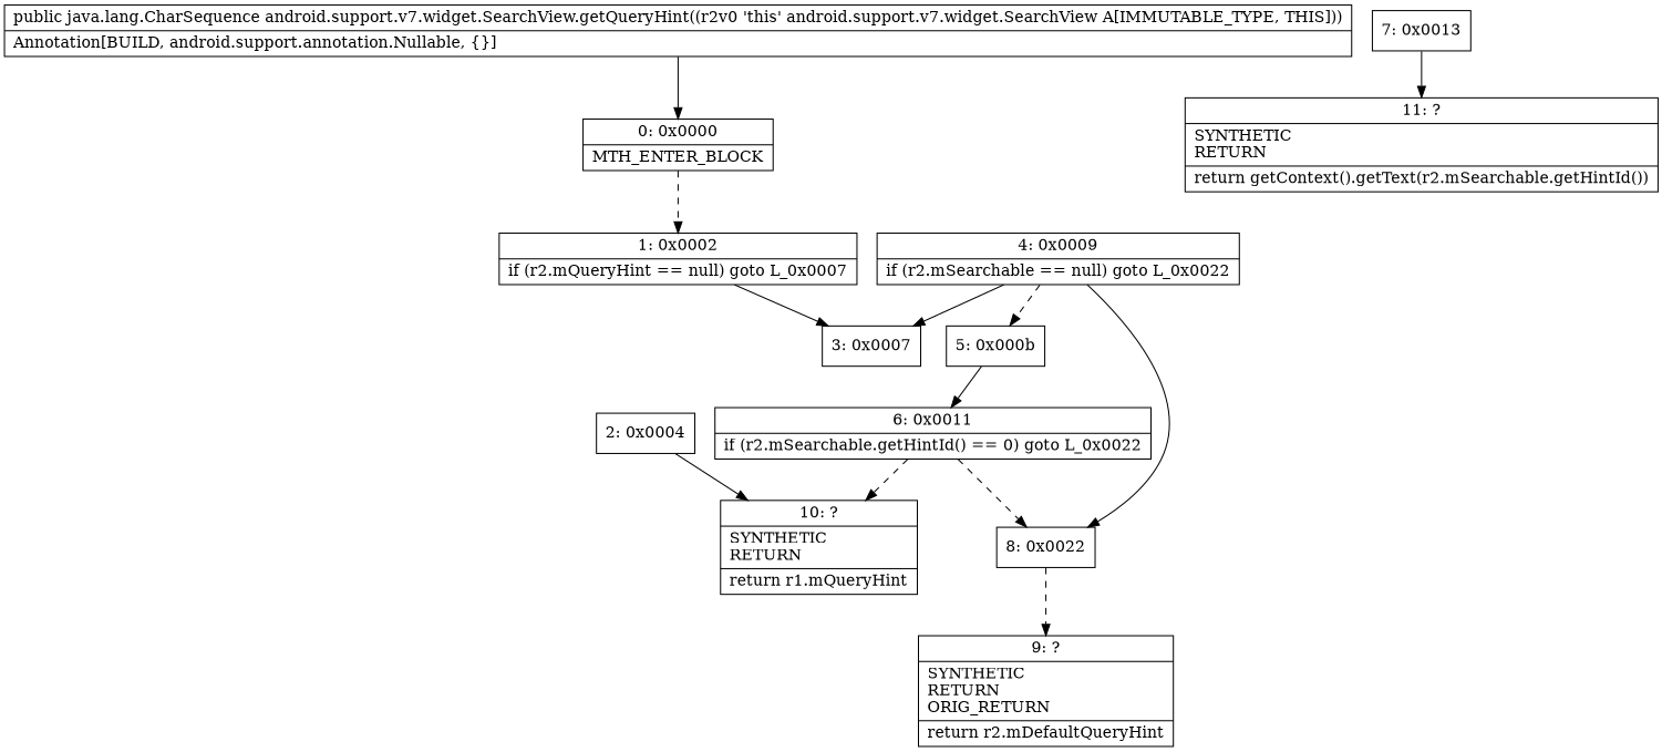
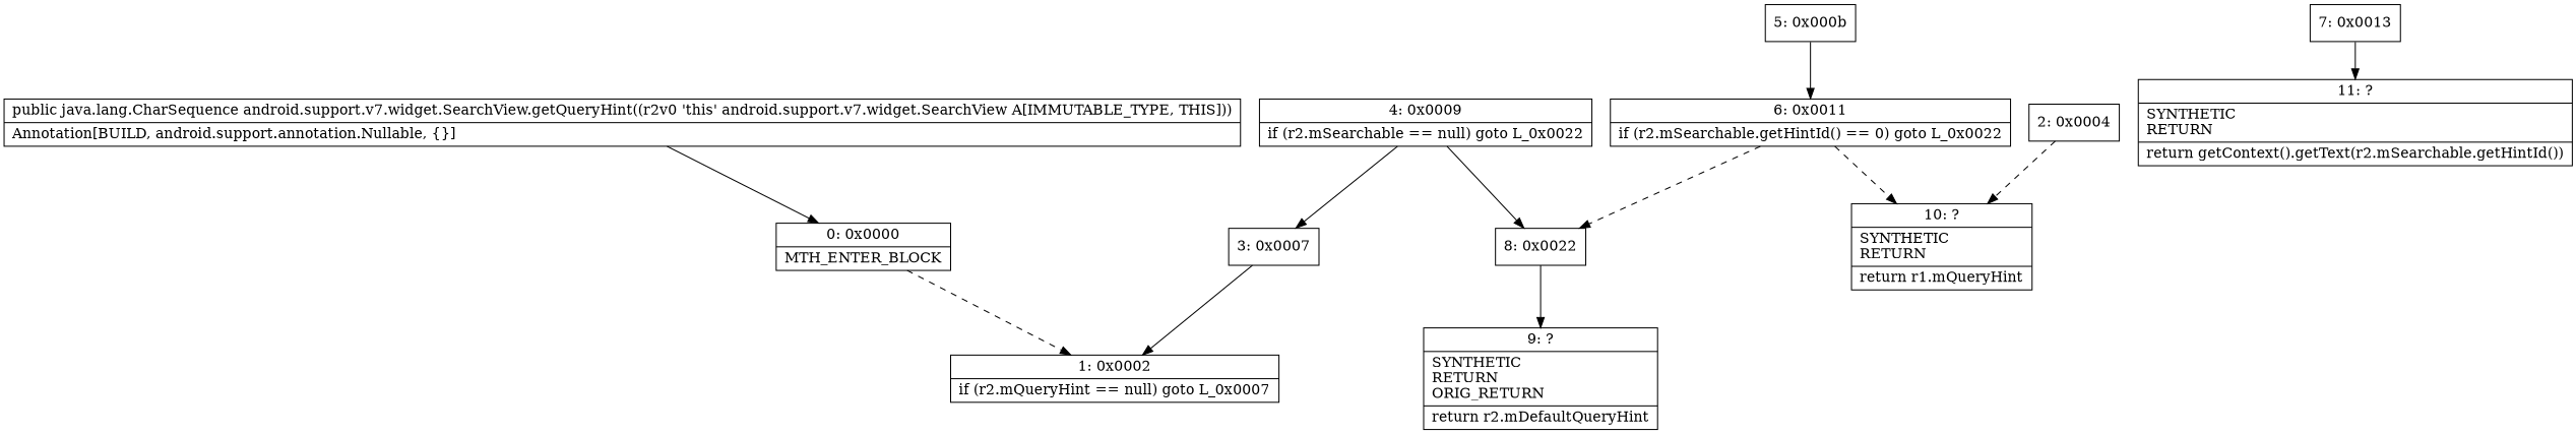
  digraph {
    node [shape=record]
    n1 [label="{0\:\ 0x0000|MTH_ENTER_BLOCK\l}"]
    n2 [label="{1\:\ 0x0002|if (r2.mQueryHint == null) goto L_0x0007\l}"]
    n3 [label="{3\:\ 0x0007}"]
    n4 [label="{2\:\ 0x0004}"]
    n5 [label="{10\:\ ?|SYNTHETIC\lRETURN\l|return r1.mQueryHint\l}"]
    n6 [label="{4\:\ 0x0009|if (r2.mSearchable == null) goto L_0x0022\l}"]
    n7 [label="{5\:\ 0x000b}"]
    n8 [label="{8\:\ 0x0022}"]
    n9 [label="{6\:\ 0x0011|if (r2.mSearchable.getHintId() == 0) goto L_0x0022\l}"]
    n10 [label="{9\:\ ?|SYNTHETIC\lRETURN\lORIG_RETURN\l|return r2.mDefaultQueryHint\l}"]
    n11 [label="{7\:\ 0x0013}"]
    n12 [label="{11\:\ ?|SYNTHETIC\lRETURN\l|return getContext().getText(r2.mSearchable.getHintId())\l}"]
    n13 [label="{public java.lang.CharSequence android.support.v7.widget.SearchView.getQueryHint((r2v0 'this' android.support.v7.widget.SearchView A[IMMUTABLE_TYPE, THIS]))  | Annotation[BUILD, android.support.annotation.Nullable, \{\}]\l}"]
    n1 -> n2 [style=dashed]
-   n2 -> n3
-   n4 -> n5
+   n3 -> n2
+   n4 -> n5 [style=dashed]
    n6 -> n3
-   n6 -> n7 [style=dashed]
    n6 -> n8
    n7 -> n9
-   n8 -> n10 [style=dashed]
+   n8 -> n10
    n9 -> n5 [style=dashed]
    n9 -> n8 [style=dashed]
    n11 -> n12
    n13 -> n1
  }
